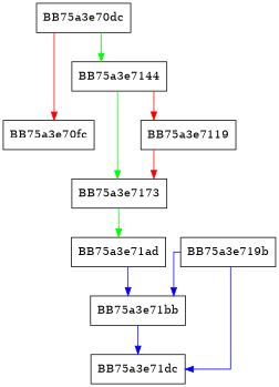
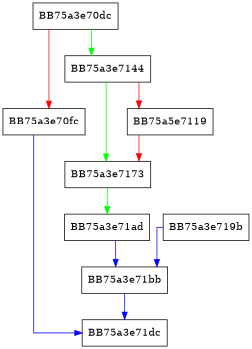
  digraph {
    splines=ortho
    node [shape=box]
    edge [color=blue]
    n1 [label=BB75a3e7144]
    BB75a3e70dc
    BB75a3e70fc
    BB75a3e7173
-   BB75a3e7119
+   BB75a3e7119 [label=BB75a5e7119]
    BB75a3e71dc
    BB75a3e71ad
    BB75a3e71bb
    BB75a3e719b
    n1 -> BB75a3e7173 [color=green]
    n1 -> BB75a3e7119 [color=red]
    BB75a3e70dc -> n1 [color=green]
    BB75a3e70dc -> BB75a3e70fc [color=red]
-   BB75a3e719b -> BB75a3e71dc
+   BB75a3e70fc -> BB75a3e71dc
    BB75a3e7173 -> BB75a3e71ad [color=green]
    BB75a3e7119 -> BB75a3e7173 [color=red]
    BB75a3e71ad -> BB75a3e71bb
    BB75a3e71bb -> BB75a3e71dc
    BB75a3e719b -> BB75a3e71bb
  }
